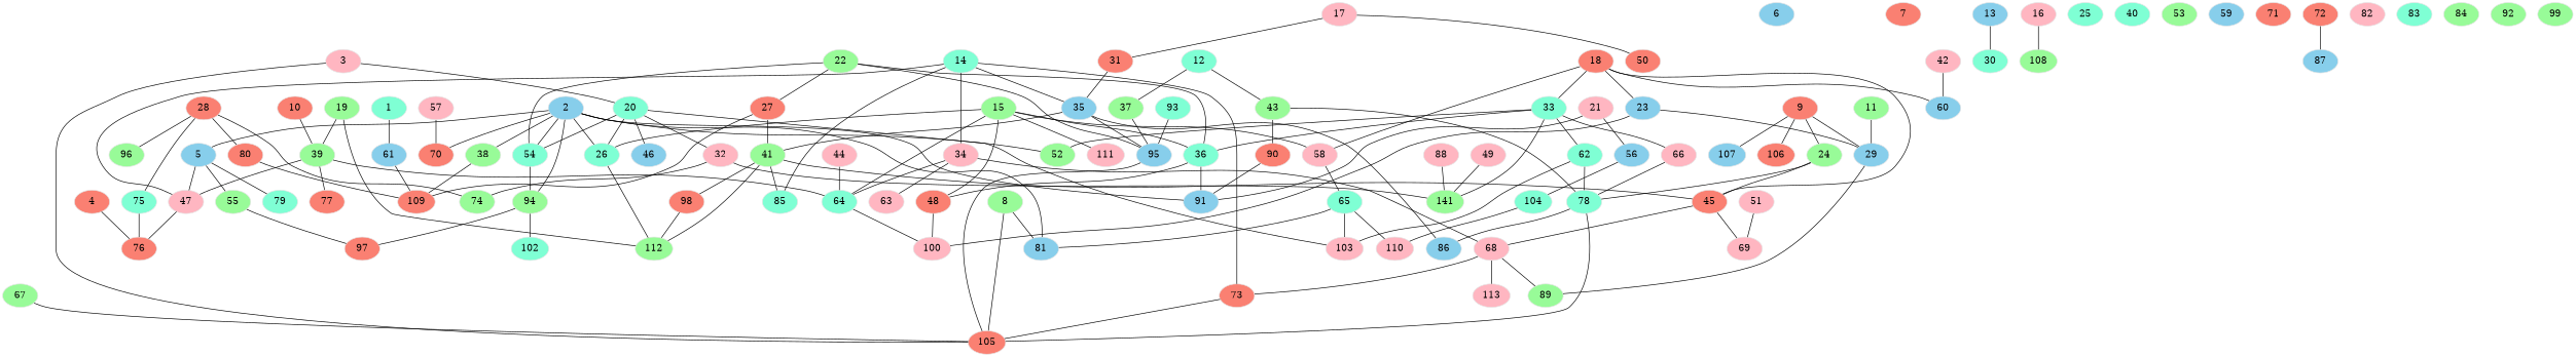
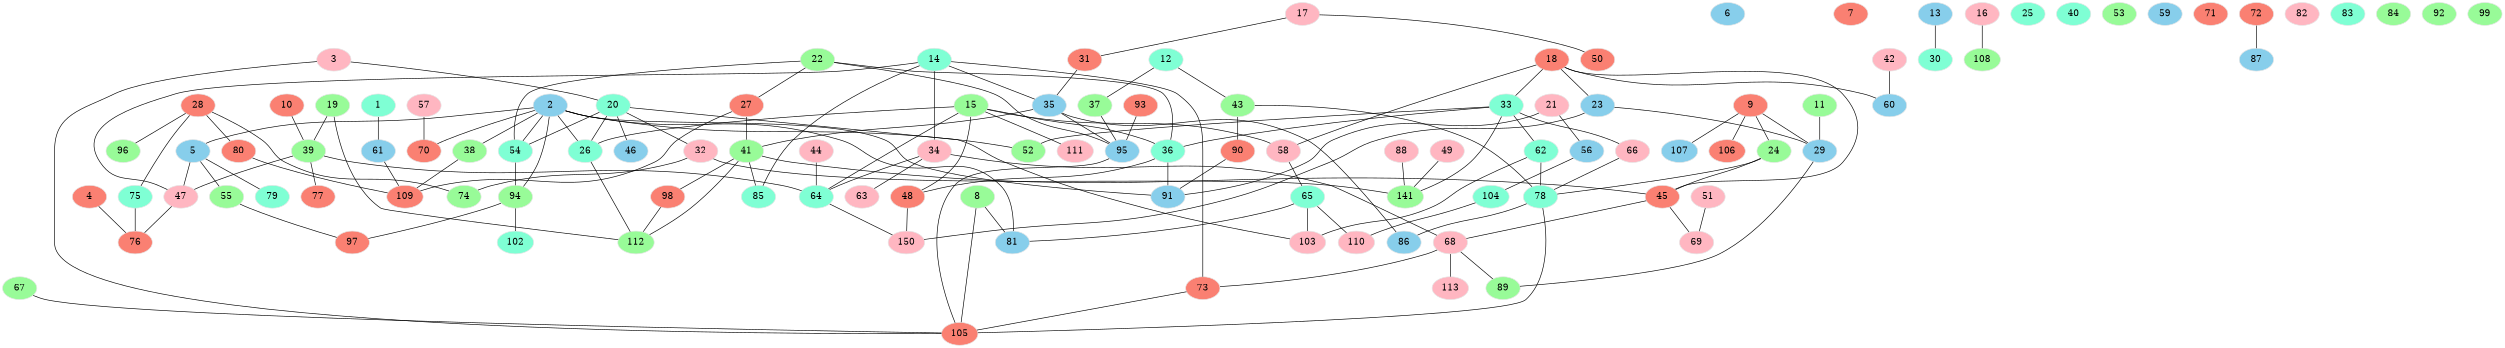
  graph {
    node [color=gray90 fillcolor=salmon style=filled]
    1 [fillcolor=aquamarine]
    61 [fillcolor=skyblue]
    109
    2 [fillcolor=skyblue]
    5 [fillcolor=skyblue]
    26 [fillcolor=aquamarine]
    38 [fillcolor=palegreen]
    52 [fillcolor=palegreen]
    54 [fillcolor=aquamarine]
    70
    81 [fillcolor=skyblue]
    91 [fillcolor=skyblue]
    94 [fillcolor=palegreen]
    47 [fillcolor=lightpink]
    55 [fillcolor=palegreen]
    79 [fillcolor=aquamarine]
    112 [fillcolor=palegreen]
    97
    102 [fillcolor=aquamarine]
    3 [fillcolor=lightpink]
    20 [fillcolor=aquamarine]
    105
    32 [fillcolor=lightpink]
    46 [fillcolor=skyblue]
    103 [fillcolor=lightpink]
    4
    76
    6 [fillcolor=skyblue]
    7
    8 [fillcolor=palegreen]
    9
    24 [fillcolor=palegreen]
    29 [fillcolor=skyblue]
    106
    107 [fillcolor=skyblue]
    45
    78 [fillcolor=aquamarine]
    89 [fillcolor=palegreen]
    10
    39 [fillcolor=palegreen]
    64 [fillcolor=aquamarine]
    77
    11 [fillcolor=palegreen]
    12 [fillcolor=aquamarine]
    37 [fillcolor=palegreen]
    43 [fillcolor=palegreen]
    95 [fillcolor=skyblue]
    90
    13 [fillcolor=skyblue]
    30 [fillcolor=aquamarine]
    14 [fillcolor=aquamarine]
    34 [fillcolor=lightpink]
    35 [fillcolor=skyblue]
    73
    85 [fillcolor=aquamarine]
    63 [fillcolor=lightpink]
    68 [fillcolor=lightpink]
    41 [fillcolor=palegreen]
    86 [fillcolor=skyblue]
    15 [fillcolor=palegreen]
    36 [fillcolor=aquamarine]
    48
    58 [fillcolor=lightpink]
    111 [fillcolor=lightpink]
-   100 [fillcolor=lightpink]
+   100 [fillcolor=lightpink label=150]
    65 [fillcolor=aquamarine]
    16 [fillcolor=lightpink]
    108 [fillcolor=palegreen]
    17 [fillcolor=lightpink]
    31
    50
    18
    23 [fillcolor=skyblue]
    33 [fillcolor=aquamarine]
    60 [fillcolor=skyblue]
    n76 [fillcolor=palegreen label=141]
    62 [fillcolor=aquamarine]
    66 [fillcolor=lightpink]
    69 [fillcolor=lightpink]
    19 [fillcolor=palegreen]
    74 [fillcolor=palegreen]
    21 [fillcolor=lightpink]
    56 [fillcolor=skyblue]
    42 [fillcolor=lightpink]
    104 [fillcolor=aquamarine]
    22 [fillcolor=palegreen]
    27
    25 [fillcolor=aquamarine]
    98
    28
    75 [fillcolor=aquamarine]
    80
    96 [fillcolor=palegreen]
    113 [fillcolor=lightpink]
    40 [fillcolor=aquamarine]
    44 [fillcolor=lightpink]
    49 [fillcolor=lightpink]
    51 [fillcolor=lightpink]
    53 [fillcolor=palegreen]
    110 [fillcolor=lightpink]
    57 [fillcolor=lightpink]
    59 [fillcolor=skyblue]
    67 [fillcolor=palegreen]
    71
    72
    87 [fillcolor=skyblue]
    82 [fillcolor=lightpink]
    83 [fillcolor=aquamarine]
    84 [fillcolor=palegreen]
    88 [fillcolor=lightpink]
    92 [fillcolor=palegreen]
-   93 [fillcolor=aquamarine]
+   93
    99 [fillcolor=palegreen]
    1 -- 61
    61 -- 109
    2 -- 5
    2 -- 26
    2 -- 38
    2 -- 52
    2 -- 54
    2 -- 70
    2 -- 81
    2 -- 91
    2 -- 94
    5 -- 47
    5 -- 55
    5 -- 79
    26 -- 112
    38 -- 109
    54 -- 94
    94 -- 97
    94 -- 102
    47 -- 76
    55 -- 97
    3 -- 20
    3 -- 105
    20 -- 26
    20 -- 54
    20 -- 32
    20 -- 46
    20 -- 103
    32 -- n76
    32 -- 74
    4 -- 76
    8 -- 81
    8 -- 105
    9 -- 24
    9 -- 29
    9 -- 106
    9 -- 107
    24 -- 45
    24 -- 78
    29 -- 89
    45 -- 68
    45 -- 69
    78 -- 105
    78 -- 86
    10 -- 39
    39 -- 47
    39 -- 64
    39 -- 77
    64 -- 100
    11 -- 29
    12 -- 37
    12 -- 43
    37 -- 95
    43 -- 78
    43 -- 90
    95 -- 105
    90 -- 91
    13 -- 30
    14 -- 47
    14 -- 34
    14 -- 35
    14 -- 73
    14 -- 85
    34 -- 64
    34 -- 63
    34 -- 68
    35 -- 95
    35 -- 41
    35 -- 86
    73 -- 105
    68 -- 89
    68 -- 73
    68 -- 113
    41 -- 112
    41 -- 45
    41 -- 85
    41 -- 98
    15 -- 26
    15 -- 64
    15 -- 36
    15 -- 48
    15 -- 58
    15 -- 111
    36 -- 91
    36 -- 48
    48 -- 100
    58 -- 65
    65 -- 81
    65 -- 103
    65 -- 110
    16 -- 108
    17 -- 31
    17 -- 50
    31 -- 35
    18 -- 45
    18 -- 58
    18 -- 23
    18 -- 33
    18 -- 60
    23 -- 29
    23 -- 100
    33 -- 52
    33 -- 36
    33 -- n76
    33 -- 62
    33 -- 66
    62 -- 103
    62 -- 78
    66 -- 78
    19 -- 112
    19 -- 39
    21 -- 91
    21 -- 56
    56 -- 104
    42 -- 60
    104 -- 110
    22 -- 54
    22 -- 95
    22 -- 36
    22 -- 27
    27 -- 109
    27 -- 41
    98 -- 112
    28 -- 74
    28 -- 75
    28 -- 80
    28 -- 96
    75 -- 76
    80 -- 109
    44 -- 64
    49 -- n76
    51 -- 69
    57 -- 70
    67 -- 105
    72 -- 87
    88 -- n76
    93 -- 95
  }
